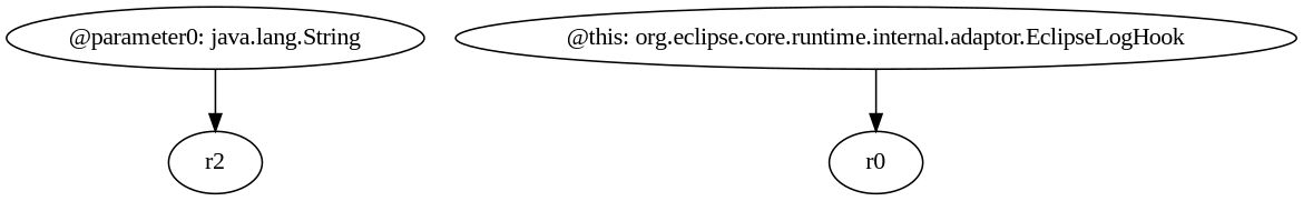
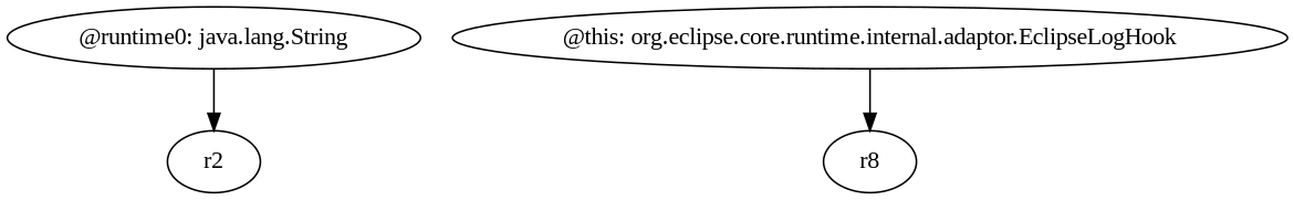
  digraph {
    fontname="Liberation Serif"
    node [fontname="Liberation Serif"]
    edge [fontname="Liberation Serif"]
-   n1 [label="@parameter0: java.lang.String"]
+   n1 [label="@runtime0: java.lang.String"]
    n2 [label=r2]
    n3 [label="@this: org.eclipse.core.runtime.internal.adaptor.EclipseLogHook"]
-   n4 [label=r0]
+   n4 [label=r8]
    n1 -> n2
    n3 -> n4
  }
